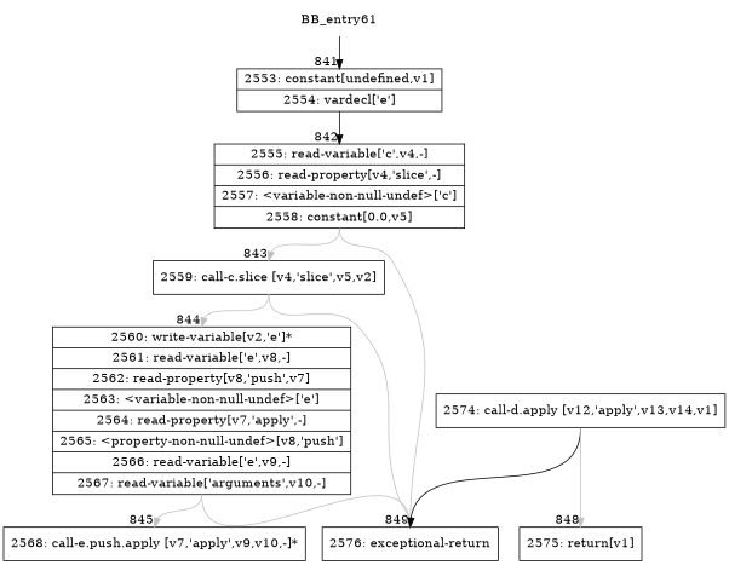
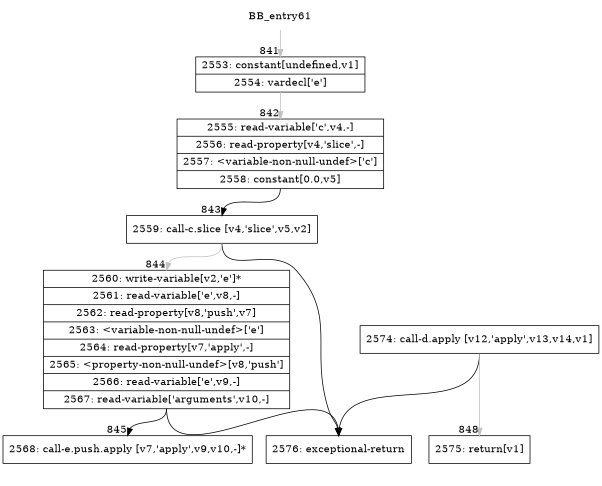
  digraph {
    rankdir=TD
    node [shape=record]
    edge [headport=n tailport=s color=gray]
    n1 [label=BB_entry61 shape=none]
    n2 [label="{2553: constant[undefined,v1]|2554: vardecl['e']}"]
    n3 [label="{2555: read-variable['c',v4,-]|2556: read-property[v4,'slice',-]|2557: \<variable-non-null-undef\>['c']|2558: constant[0.0,v5]}"]
    n4 [label="{2559: call-c.slice [v4,'slice',v5,v2]}"]
    n5 [label="{2576: exceptional-return}"]
    n6 [label="{2560: write-variable[v2,'e']*|2561: read-variable['e',v8,-]|2562: read-property[v8,'push',v7]|2563: \<variable-non-null-undef\>['e']|2564: read-property[v7,'apply',-]|2565: \<property-non-null-undef\>[v8,'push']|2566: read-variable['e',v9,-]|2567: read-variable['arguments',v10,-]}"]
    n7 [label="{2568: call-e.push.apply [v7,'apply',v9,v10,-]*}"]
    n8 [label="{2574: call-d.apply [v12,'apply',v13,v14,v1]}"]
    n9 [label="{2575: return[v1]}"]
-   n1 -> n2 [headlabel="    841" color=""]
-   n2 -> n3 [headlabel="      842" color=""]
-   n3 -> n4 [headlabel="      843"]
-   n3 -> n5 [headlabel="      849"]
-   n4 -> n5
+   n1 -> n2 [headlabel="    841"]
+   n2 -> n3 [headlabel="      842"]
+   n3 -> n4 [headlabel="      843" color=""]
+   n4 -> n5 [color=black]
    n4 -> n6 [headlabel="      844"]
-   n6 -> n5
-   n6 -> n7 [headlabel="      845"]
+   n6 -> n5 [color=black]
+   n6 -> n7 [headlabel="      845" color=""]
    n8 -> n5 [color=black]
    n8 -> n9 [headlabel="      848"]
  }
